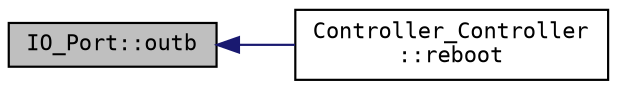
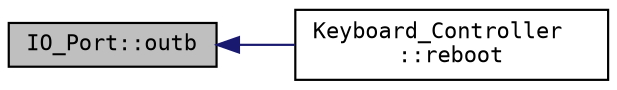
  digraph {
    rankdir=LR
    fontname="DejaVu Sans Mono"
    node [color=black fontname="DejaVu Sans Mono" fontsize=10 shape=record]
    n1 [fillcolor=grey75 fontcolor=black height=0.2 label="IO_Port::outb" style=filled width=0.4]
-   n2 [height=0.2 label="Controller_Controller\l::reboot" width=0.4]
+   n2 [height=0.2 label="Keyboard_Controller\l::reboot" width=0.4]
    n1 -> n2 [color=midnightblue dir=back fontname="DejaVu Sans Mono" fontsize=10 labelfontname=FreeSans labelfontsize=10 style=solid]
  }
